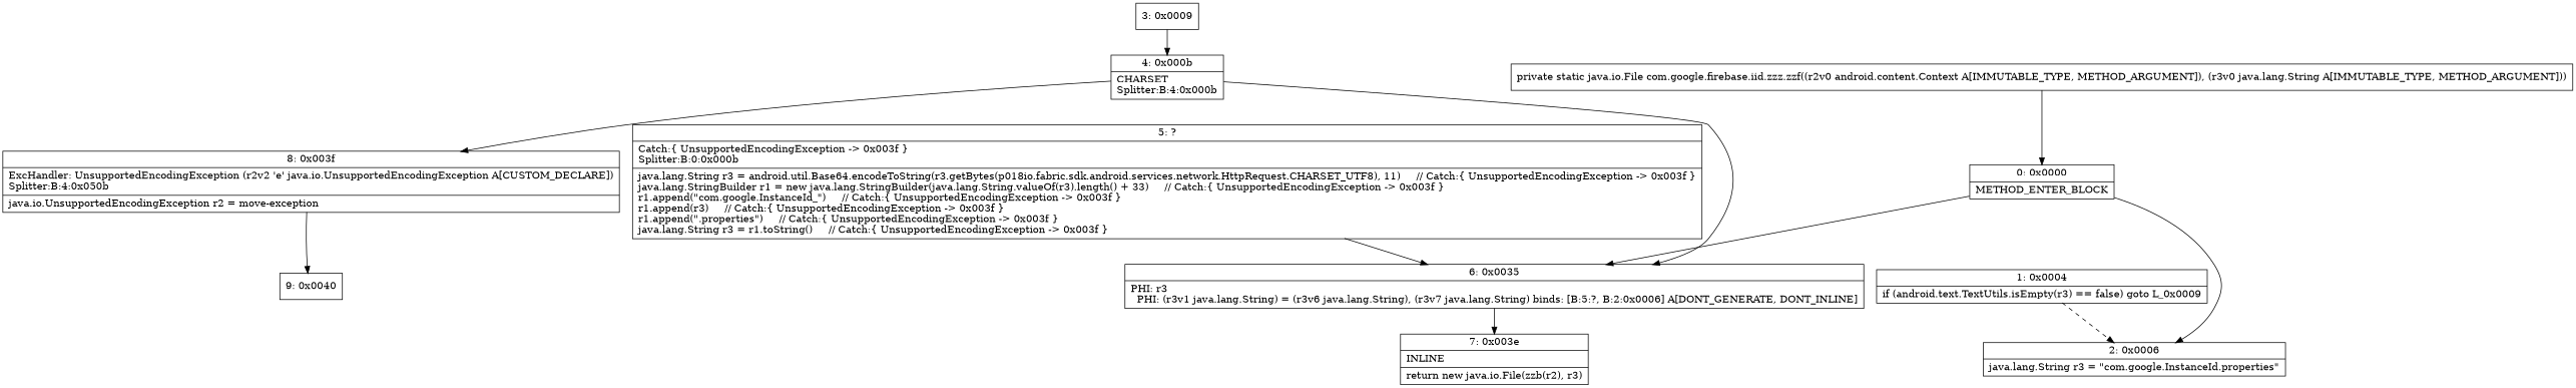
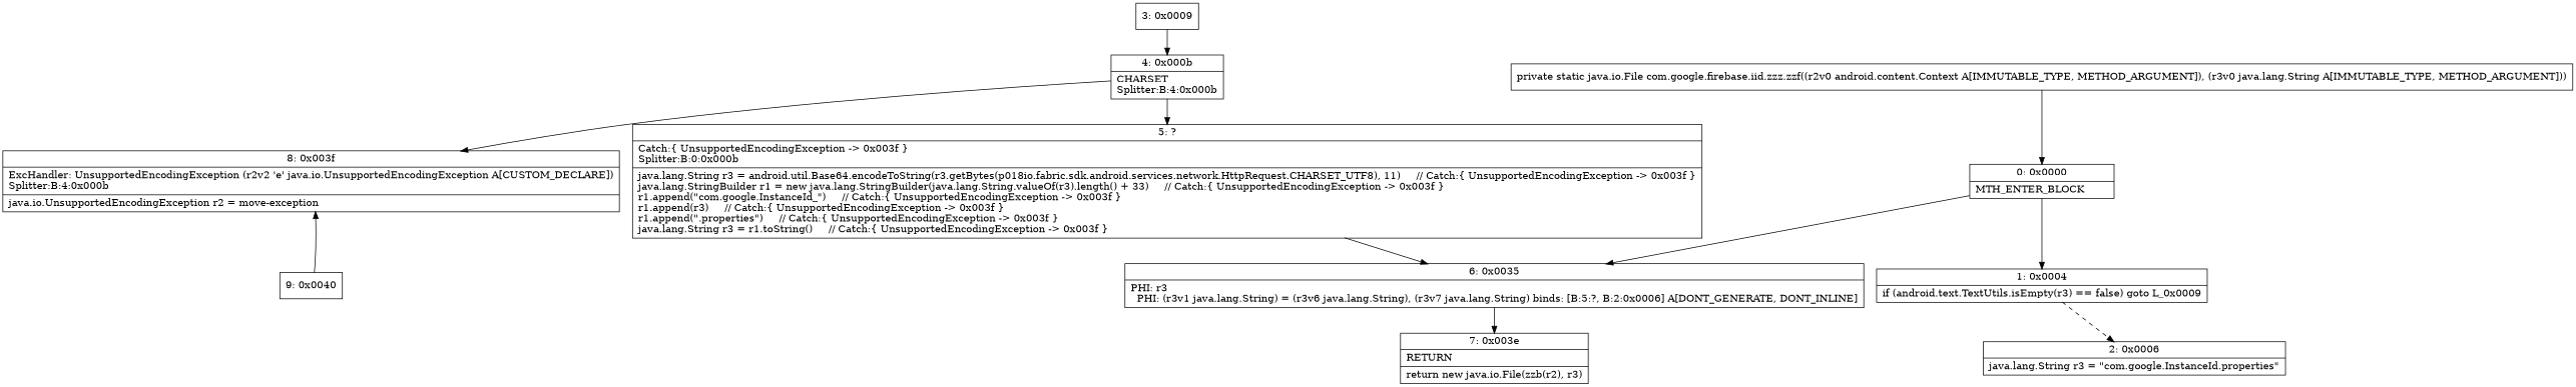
  digraph {
    node [shape=record]
-   n1 [label="{0\:\ 0x0000|METHOD_ENTER_BLOCK\l}"]
+   n1 [label="{0\:\ 0x0000|MTH_ENTER_BLOCK\l}"]
    n2 [label="{1\:\ 0x0004|if (android.text.TextUtils.isEmpty(r3) == false) goto L_0x0009\l}"]
    n3 [label="{6\:\ 0x0035|PHI: r3 \l  PHI: (r3v1 java.lang.String) = (r3v6 java.lang.String), (r3v7 java.lang.String) binds: [B:5:?, B:2:0x0006] A[DONT_GENERATE, DONT_INLINE]\l}"]
    n4 [label="{2\:\ 0x0006|java.lang.String r3 = \"com.google.InstanceId.properties\"\l}"]
    n5 [label="{3\:\ 0x0009}"]
    n6 [label="{4\:\ 0x000b|CHARSET\lSplitter:B:4:0x000b\l}"]
-   n7 [label="{7\:\ 0x003e|INLINE\l|return new java.io.File(zzb(r2), r3)\l}"]
+   n7 [label="{7\:\ 0x003e|RETURN\l|return new java.io.File(zzb(r2), r3)\l}"]
    n8 [label="{5\:\ ?|Catch:\{ UnsupportedEncodingException \-\> 0x003f \}\lSplitter:B:0:0x000b\l|java.lang.String r3 = android.util.Base64.encodeToString(r3.getBytes(p018io.fabric.sdk.android.services.network.HttpRequest.CHARSET_UTF8), 11)     \/\/ Catch:\{ UnsupportedEncodingException \-\> 0x003f \}\ljava.lang.StringBuilder r1 = new java.lang.StringBuilder(java.lang.String.valueOf(r3).length() + 33)     \/\/ Catch:\{ UnsupportedEncodingException \-\> 0x003f \}\lr1.append(\"com.google.InstanceId_\")     \/\/ Catch:\{ UnsupportedEncodingException \-\> 0x003f \}\lr1.append(r3)     \/\/ Catch:\{ UnsupportedEncodingException \-\> 0x003f \}\lr1.append(\".properties\")     \/\/ Catch:\{ UnsupportedEncodingException \-\> 0x003f \}\ljava.lang.String r3 = r1.toString()     \/\/ Catch:\{ UnsupportedEncodingException \-\> 0x003f \}\l}"]
-   n9 [label="{8\:\ 0x003f|ExcHandler: UnsupportedEncodingException (r2v2 'e' java.io.UnsupportedEncodingException A[CUSTOM_DECLARE])\lSplitter:B:4:0x050b\l|java.io.UnsupportedEncodingException r2 = move\-exception\l}"]
+   n9 [label="{8\:\ 0x003f|ExcHandler: UnsupportedEncodingException (r2v2 'e' java.io.UnsupportedEncodingException A[CUSTOM_DECLARE])\lSplitter:B:4:0x000b\l|java.io.UnsupportedEncodingException r2 = move\-exception\l}"]
    n10 [label="{9\:\ 0x0040}"]
    n11 [label="{private static java.io.File com.google.firebase.iid.zzz.zzf((r2v0 android.content.Context A[IMMUTABLE_TYPE, METHOD_ARGUMENT]), (r3v0 java.lang.String A[IMMUTABLE_TYPE, METHOD_ARGUMENT])) }"]
-   n1 -> n4
+   n1 -> n2
    n1 -> n3
    n2 -> n4 [style=dashed]
    n3 -> n7
    n5 -> n6
-   n6 -> n3
+   n6 -> n8
    n6 -> n9
    n8 -> n3
-   n9 -> n10
+   n10 -> n9
    n11 -> n1
  }
